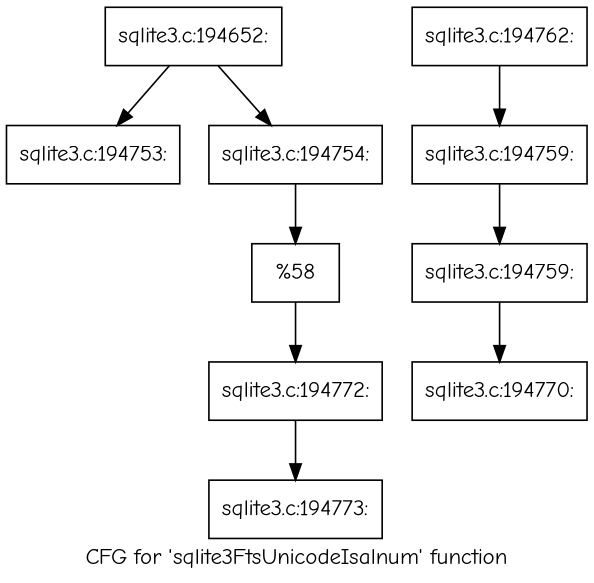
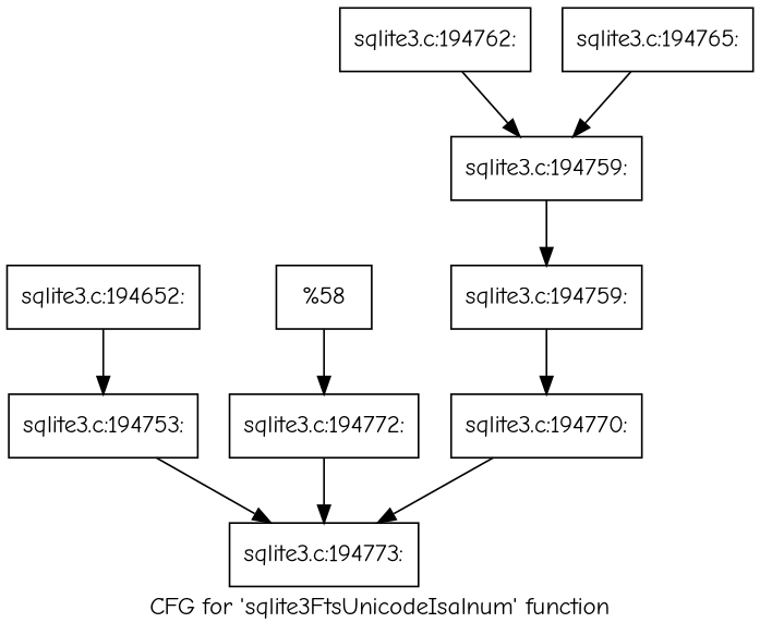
  digraph {
    fontname="Comic Neue"
    label="CFG for 'sqlite3FtsUnicodeIsalnum' function"
    node [fontname="Comic Neue" shape=record]
    edge [fontname="Comic Neue"]
    n1 [label="{sqlite3.c:194652:}"]
    n2 [label="{sqlite3.c:194753:}"]
-   n3 [label="{sqlite3.c:194754:}"]
    n4 [label="{sqlite3.c:194773:}"]
    n5 [label="{%58}"]
    n6 [label="{sqlite3.c:194772:}"]
    n7 [label="{sqlite3.c:194759:}"]
    n8 [label="{sqlite3.c:194770:}"]
    n9 [label="{sqlite3.c:194762:}"]
    n10 [label="{sqlite3.c:194759:}"]
+   n11 [label="{sqlite3.c:194765:}"]
    n1 -> n2
-   n1 -> n3
-   n3 -> n5
+   n2 -> n4
    n5 -> n6
    n6 -> n4
    n7 -> n8
+   n8 -> n4
    n9 -> n10
    n10 -> n7
+   n11 -> n10
  }
